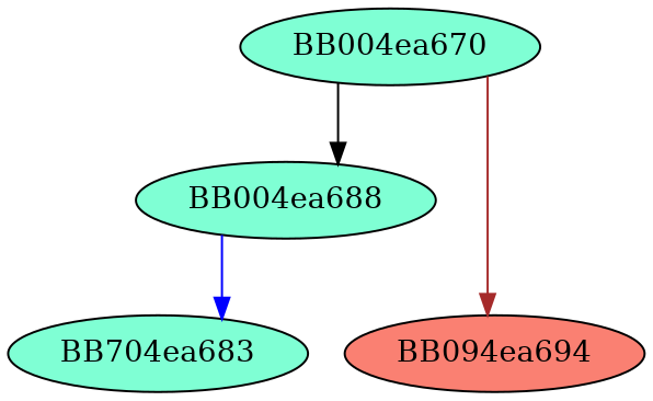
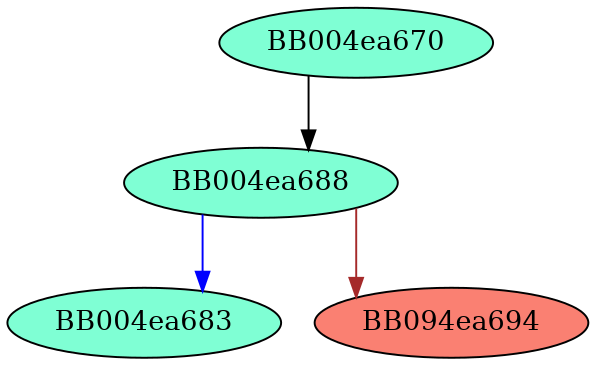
  digraph {
    splines=ortho
    node [fillcolor=aquamarine shape=ellipse style=filled]
    edge [style=solid]
    BB004ea670
    BB004ea688
-   BB004ea683 [label=BB704ea683]
+   BB004ea683
    n4 [fillcolor=salmon label=BB094ea694]
    BB004ea670 -> BB004ea688 [color=black]
    BB004ea688 -> BB004ea683 [color=blue]
-   BB004ea670 -> n4 [color=brown]
+   BB004ea688 -> n4 [color=brown]
  }
